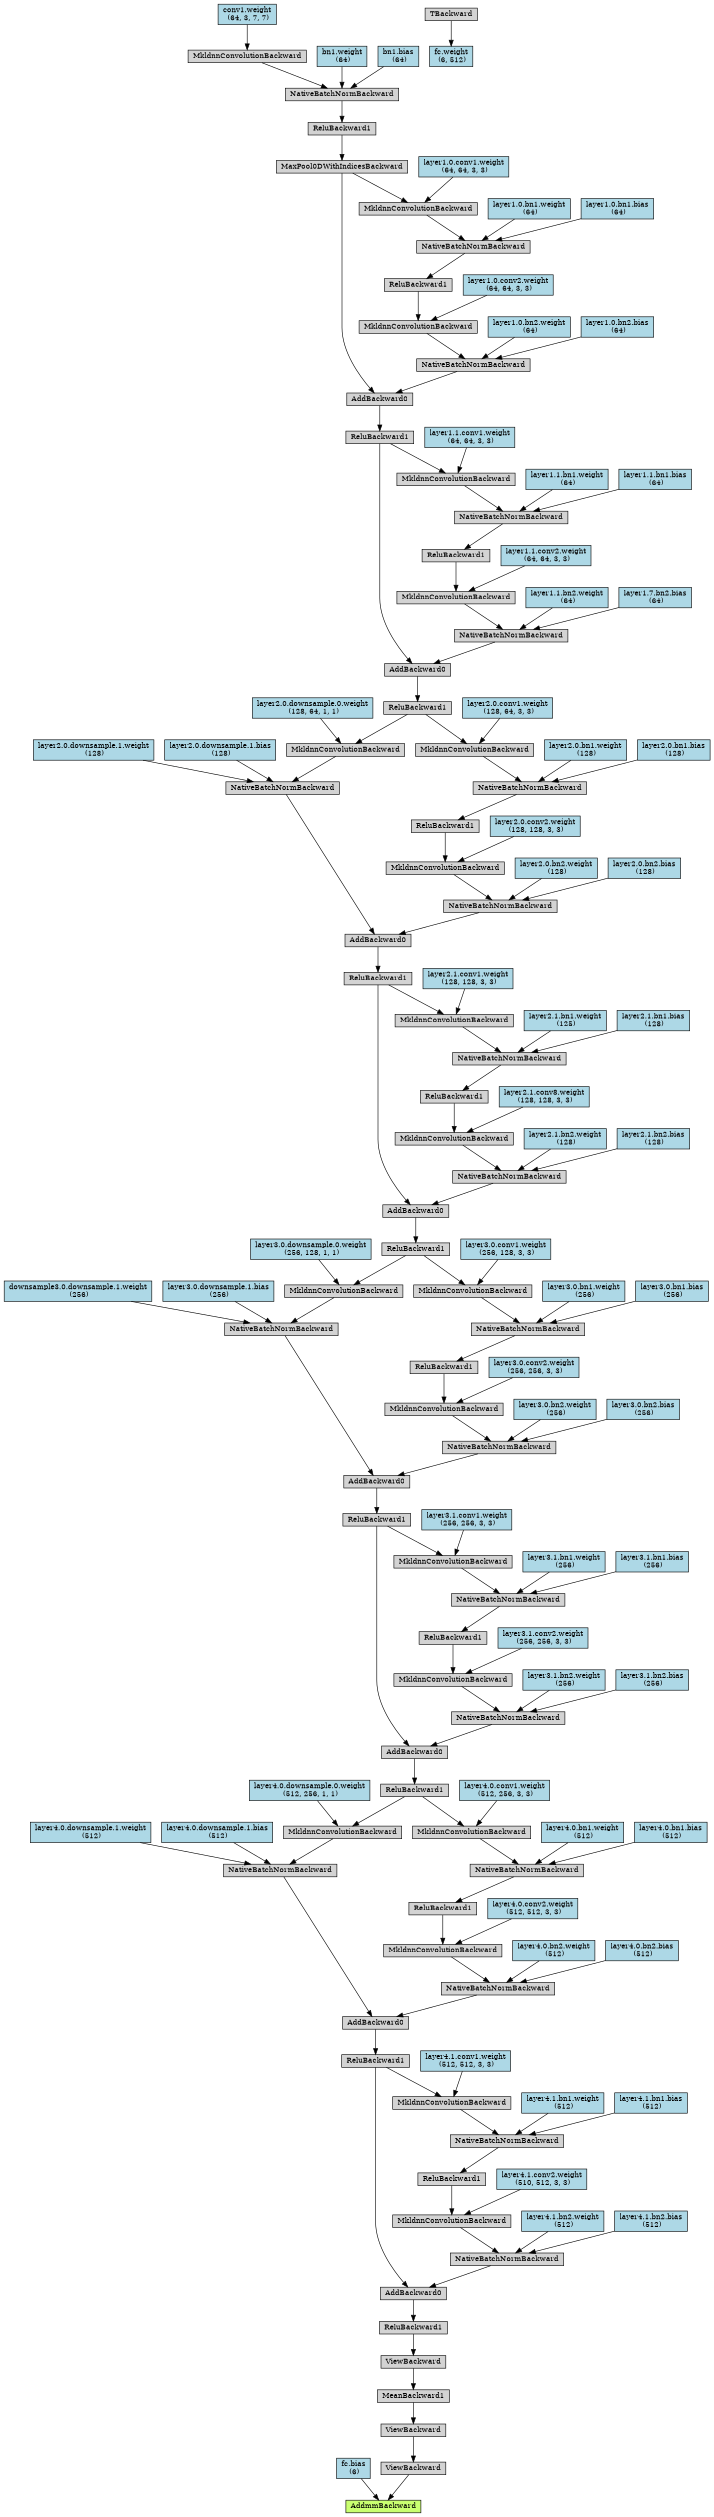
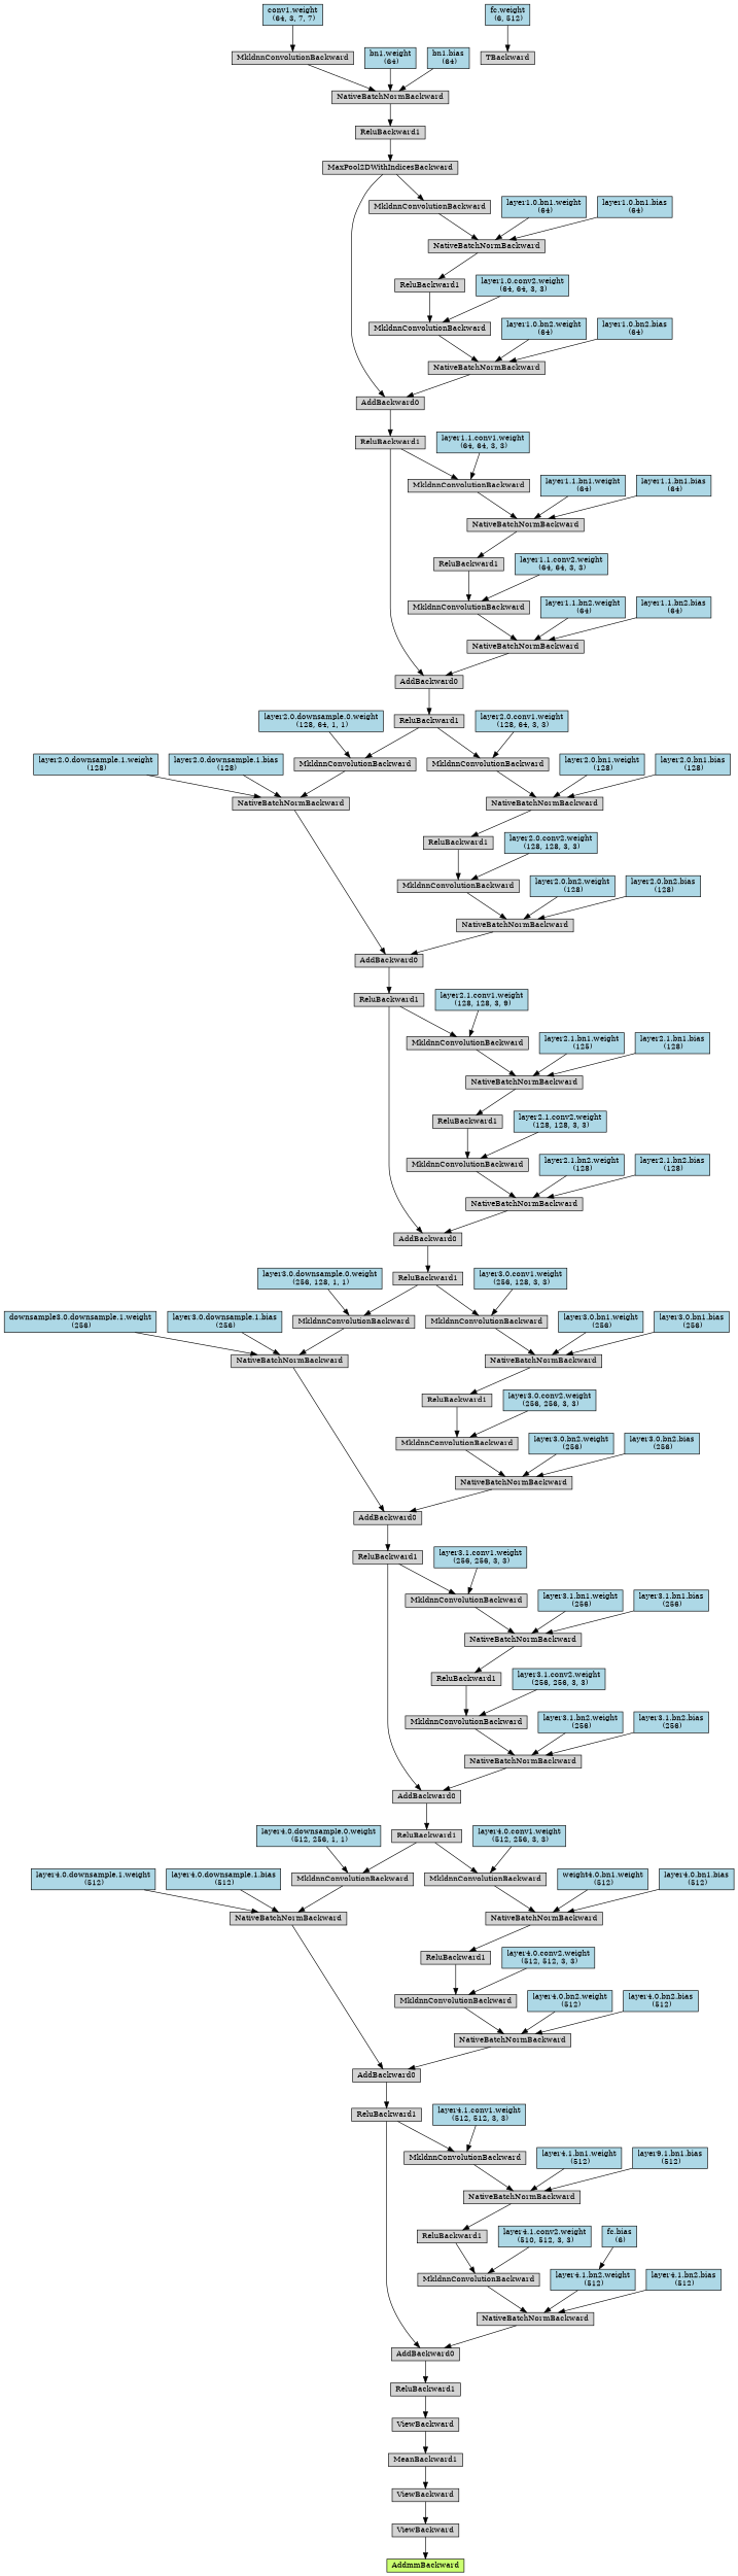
  digraph {
    node [align=left fontsize=12 ranksep=0.1 shape=box style=filled]
    n1 [fillcolor=darkolivegreen1 height=0.2 label=AddmmBackward]
    n2 [fillcolor=lightblue height=0.2 label="fc.bias\n (6)"]
    n3 [height=0.2 label=ViewBackward]
    n4 [height=0.2 label=ViewBackward]
    n5 [height=0.2 label=MeanBackward1]
    n6 [height=0.2 label=ViewBackward]
    n7 [height=0.2 label=ReluBackward1]
    n8 [height=0.2 label=AddBackward0]
    n9 [height=0.2 label=NativeBatchNormBackward]
    n10 [height=0.2 label=MkldnnConvolutionBackward]
    n11 [height=0.2 label=ReluBackward1]
    n12 [height=0.2 label=NativeBatchNormBackward]
    n13 [height=0.2 label=MkldnnConvolutionBackward]
    n14 [height=0.2 label=ReluBackward1]
    n15 [height=0.2 label=AddBackward0]
    n16 [height=0.2 label=NativeBatchNormBackward]
    n17 [height=0.2 label=MkldnnConvolutionBackward]
    n18 [height=0.2 label=ReluBackward1]
    n19 [height=0.2 label=NativeBatchNormBackward]
    n20 [height=0.2 label=MkldnnConvolutionBackward]
    n21 [height=0.2 label=ReluBackward1]
    n22 [height=0.2 label=MkldnnConvolutionBackward]
    n23 [height=0.2 label=NativeBatchNormBackward]
    n24 [height=0.2 label=AddBackward0]
    n25 [height=0.2 label=NativeBatchNormBackward]
    n26 [height=0.2 label=MkldnnConvolutionBackward]
    n27 [height=0.2 label=ReluBackward1]
    n28 [height=0.2 label=NativeBatchNormBackward]
    n29 [height=0.2 label=MkldnnConvolutionBackward]
    n30 [height=0.2 label=ReluBackward1]
    n31 [height=0.2 label=AddBackward0]
    n32 [height=0.2 label=NativeBatchNormBackward]
    n33 [height=0.2 label=MkldnnConvolutionBackward]
    n34 [height=0.2 label=ReluBackward1]
    n35 [height=0.2 label=NativeBatchNormBackward]
    n36 [height=0.2 label=MkldnnConvolutionBackward]
    n37 [height=0.2 label=ReluBackward1]
    n38 [height=0.2 label=MkldnnConvolutionBackward]
    n39 [height=0.2 label=NativeBatchNormBackward]
    n40 [height=0.2 label=AddBackward0]
    n41 [height=0.2 label=NativeBatchNormBackward]
    n42 [height=0.2 label=MkldnnConvolutionBackward]
    n43 [height=0.2 label=ReluBackward1]
    n44 [height=0.2 label=NativeBatchNormBackward]
    n45 [height=0.2 label=MkldnnConvolutionBackward]
    n46 [height=0.2 label=ReluBackward1]
    n47 [height=0.2 label=AddBackward0]
    n48 [height=0.2 label=NativeBatchNormBackward]
    n49 [height=0.2 label=MkldnnConvolutionBackward]
    n50 [height=0.2 label=ReluBackward1]
    n51 [height=0.2 label=NativeBatchNormBackward]
    n52 [height=0.2 label=MkldnnConvolutionBackward]
    n53 [height=0.2 label=ReluBackward1]
    n54 [height=0.2 label=MkldnnConvolutionBackward]
    n55 [height=0.2 label=NativeBatchNormBackward]
    n56 [height=0.2 label=AddBackward0]
    n57 [height=0.2 label=NativeBatchNormBackward]
    n58 [height=0.2 label=MkldnnConvolutionBackward]
    n59 [height=0.2 label=ReluBackward1]
    n60 [height=0.2 label=NativeBatchNormBackward]
    n61 [height=0.2 label=MkldnnConvolutionBackward]
    n62 [height=0.2 label=ReluBackward1]
    n63 [height=0.2 label=AddBackward0]
    n64 [height=0.2 label=NativeBatchNormBackward]
    n65 [height=0.2 label=MkldnnConvolutionBackward]
    n66 [height=0.2 label=ReluBackward1]
    n67 [height=0.2 label=NativeBatchNormBackward]
    n68 [height=0.2 label=MkldnnConvolutionBackward]
-   n69 [height=0.2 label=MaxPool0DWithIndicesBackward]
+   n69 [height=0.2 label=MaxPool2DWithIndicesBackward]
    n70 [height=0.2 label=ReluBackward1]
    n71 [height=0.2 label=NativeBatchNormBackward]
    n72 [height=0.2 label=MkldnnConvolutionBackward]
    n73 [fillcolor=lightblue height=0.2 label="conv1.weight\n (64, 3, 7, 7)"]
    n74 [fillcolor=lightblue height=0.2 label="bn1.weight\n (64)"]
    n75 [fillcolor=lightblue height=0.2 label="bn1.bias\n (64)"]
-   n76 [fillcolor=lightblue height=0.2 label="layer1.0.conv1.weight\n (64, 64, 3, 3)"]
    n77 [fillcolor=lightblue height=0.2 label="layer1.0.bn1.weight\n (64)"]
    n78 [fillcolor=lightblue height=0.2 label="layer1.0.bn1.bias\n (64)"]
    n79 [fillcolor=lightblue height=0.2 label="layer1.0.conv2.weight\n (64, 64, 3, 3)"]
    n80 [fillcolor=lightblue height=0.2 label="layer1.0.bn2.weight\n (64)"]
    n81 [fillcolor=lightblue height=0.2 label="layer1.0.bn2.bias\n (64)"]
    n82 [fillcolor=lightblue height=0.2 label="layer1.1.conv1.weight\n (64, 64, 3, 3)"]
    n83 [fillcolor=lightblue height=0.2 label="layer1.1.bn1.weight\n (64)"]
    n84 [fillcolor=lightblue height=0.2 label="layer1.1.bn1.bias\n (64)"]
    n85 [fillcolor=lightblue height=0.2 label="layer1.1.conv2.weight\n (64, 64, 3, 3)"]
    n86 [fillcolor=lightblue height=0.2 label="layer1.1.bn2.weight\n (64)"]
-   n87 [fillcolor=lightblue height=0.2 label="layer1.7.bn2.bias\n (64)"]
+   n87 [fillcolor=lightblue height=0.2 label="layer1.1.bn2.bias\n (64)"]
    n88 [fillcolor=lightblue height=0.2 label="layer2.0.conv1.weight\n (128, 64, 3, 3)"]
    n89 [fillcolor=lightblue height=0.2 label="layer2.0.bn1.weight\n (128)"]
    n90 [fillcolor=lightblue height=0.2 label="layer2.0.bn1.bias\n (128)"]
    n91 [fillcolor=lightblue height=0.2 label="layer2.0.conv2.weight\n (128, 128, 3, 3)"]
    n92 [fillcolor=lightblue height=0.2 label="layer2.0.bn2.weight\n (128)"]
    n93 [fillcolor=lightblue height=0.2 label="layer2.0.bn2.bias\n (128)"]
    n94 [fillcolor=lightblue height=0.2 label="layer2.0.downsample.0.weight\n (128, 64, 1, 1)"]
    n95 [fillcolor=lightblue height=0.2 label="layer2.0.downsample.1.weight\n (128)"]
    n96 [fillcolor=lightblue height=0.2 label="layer2.0.downsample.1.bias\n (128)"]
-   n97 [fillcolor=lightblue height=0.2 label="layer2.1.conv1.weight\n (128, 128, 3, 3)"]
+   n97 [fillcolor=lightblue height=0.2 label="layer2.1.conv1.weight\n (128, 128, 3, 9)"]
    n98 [fillcolor=lightblue height=0.2 label="layer2.1.bn1.weight\n (125)"]
    n99 [fillcolor=lightblue height=0.2 label="layer2.1.bn1.bias\n (128)"]
-   n100 [fillcolor=lightblue height=0.2 label="layer2.1.conv8.weight\n (128, 128, 3, 3)"]
+   n100 [fillcolor=lightblue height=0.2 label="layer2.1.conv2.weight\n (128, 128, 3, 3)"]
    n101 [fillcolor=lightblue height=0.2 label="layer2.1.bn2.weight\n (128)"]
    n102 [fillcolor=lightblue height=0.2 label="layer2.1.bn2.bias\n (128)"]
    n103 [fillcolor=lightblue height=0.2 label="layer3.0.conv1.weight\n (256, 128, 3, 3)"]
    n104 [fillcolor=lightblue height=0.2 label="layer3.0.bn1.weight\n (256)"]
    n105 [fillcolor=lightblue height=0.2 label="layer3.0.bn1.bias\n (256)"]
    n106 [fillcolor=lightblue height=0.2 label="layer3.0.conv2.weight\n (256, 256, 3, 3)"]
    n107 [fillcolor=lightblue height=0.2 label="layer3.0.bn2.weight\n (256)"]
    n108 [fillcolor=lightblue height=0.2 label="layer3.0.bn2.bias\n (256)"]
    n109 [fillcolor=lightblue height=0.2 label="layer3.0.downsample.0.weight\n (256, 128, 1, 1)"]
    n110 [fillcolor=lightblue height=0.2 label="downsample3.0.downsample.1.weight\n (256)"]
    n111 [fillcolor=lightblue height=0.2 label="layer3.0.downsample.1.bias\n (256)"]
    n112 [fillcolor=lightblue height=0.2 label="layer3.1.conv1.weight\n (256, 256, 3, 3)"]
    n113 [fillcolor=lightblue height=0.2 label="layer3.1.bn1.weight\n (256)"]
    n114 [fillcolor=lightblue height=0.2 label="layer3.1.bn1.bias\n (256)"]
    n115 [fillcolor=lightblue height=0.2 label="layer3.1.conv2.weight\n (256, 256, 3, 3)"]
    n116 [fillcolor=lightblue height=0.2 label="layer3.1.bn2.weight\n (256)"]
    n117 [fillcolor=lightblue height=0.2 label="layer3.1.bn2.bias\n (256)"]
    n118 [fillcolor=lightblue height=0.2 label="layer4.0.conv1.weight\n (512, 256, 3, 3)"]
-   n119 [fillcolor=lightblue height=0.2 label="layer4.0.bn1.weight\n (512)"]
+   n119 [fillcolor=lightblue height=0.2 label="weight4.0.bn1.weight\n (512)"]
    n120 [fillcolor=lightblue height=0.2 label="layer4.0.bn1.bias\n (512)"]
    n121 [fillcolor=lightblue height=0.2 label="layer4.0.conv2.weight\n (512, 512, 3, 3)"]
    n122 [fillcolor=lightblue height=0.2 label="layer4.0.bn2.weight\n (512)"]
    n123 [fillcolor=lightblue height=0.2 label="layer4.0.bn2.bias\n (512)"]
    n124 [fillcolor=lightblue height=0.2 label="layer4.0.downsample.0.weight\n (512, 256, 1, 1)"]
    n125 [fillcolor=lightblue height=0.2 label="layer4.0.downsample.1.weight\n (512)"]
    n126 [fillcolor=lightblue height=0.2 label="layer4.0.downsample.1.bias\n (512)"]
    n127 [fillcolor=lightblue height=0.2 label="layer4.1.conv1.weight\n (512, 512, 3, 3)"]
    n128 [fillcolor=lightblue height=0.2 label="layer4.1.bn1.weight\n (512)"]
-   n129 [fillcolor=lightblue height=0.2 label="layer4.1.bn1.bias\n (512)"]
+   n129 [fillcolor=lightblue height=0.2 label="layer9.1.bn1.bias\n (512)"]
    n130 [fillcolor=lightblue height=0.2 label="layer4.1.conv2.weight\n (510, 512, 3, 3)"]
    n131 [fillcolor=lightblue height=0.2 label="layer4.1.bn2.weight\n (512)"]
    n132 [fillcolor=lightblue height=0.2 label="layer4.1.bn2.bias\n (512)"]
    n133 [height=0.2 label=TBackward]
    n134 [fillcolor=lightblue height=0.2 label="fc.weight\n (6, 512)"]
-   n2 -> n1
+   n2 -> n131
    n3 -> n1
    n4 -> n3
    n5 -> n4
    n6 -> n5
    n7 -> n6
    n8 -> n7
    n9 -> n8
    n10 -> n9
    n11 -> n10
    n12 -> n11
    n13 -> n12
    n14 -> n8
    n14 -> n13
    n15 -> n14
    n16 -> n15
    n17 -> n16
    n18 -> n17
    n19 -> n18
    n20 -> n19
    n21 -> n20
    n21 -> n22
    n22 -> n23
    n23 -> n15
    n24 -> n21
    n25 -> n24
    n26 -> n25
    n27 -> n26
    n28 -> n27
    n29 -> n28
    n30 -> n24
    n30 -> n29
    n31 -> n30
    n32 -> n31
    n33 -> n32
    n34 -> n33
    n35 -> n34
    n36 -> n35
    n37 -> n36
    n37 -> n38
    n38 -> n39
    n39 -> n31
    n40 -> n37
    n41 -> n40
    n42 -> n41
    n43 -> n42
    n44 -> n43
    n45 -> n44
    n46 -> n40
    n46 -> n45
    n47 -> n46
    n48 -> n47
    n49 -> n48
    n50 -> n49
    n51 -> n50
    n52 -> n51
    n53 -> n52
    n53 -> n54
    n54 -> n55
    n55 -> n47
    n56 -> n53
    n57 -> n56
    n58 -> n57
    n59 -> n58
    n60 -> n59
    n61 -> n60
    n62 -> n56
    n62 -> n61
    n63 -> n62
    n64 -> n63
    n65 -> n64
    n66 -> n65
    n67 -> n66
    n68 -> n67
    n69 -> n63
    n69 -> n68
    n70 -> n69
    n71 -> n70
    n72 -> n71
    n73 -> n72
    n74 -> n71
    n75 -> n71
-   n76 -> n68
    n77 -> n67
    n78 -> n67
    n79 -> n65
    n80 -> n64
    n81 -> n64
    n82 -> n61
    n83 -> n60
    n84 -> n60
    n85 -> n58
    n86 -> n57
    n87 -> n57
    n88 -> n52
    n89 -> n51
    n90 -> n51
    n91 -> n49
    n92 -> n48
    n93 -> n48
    n94 -> n54
    n95 -> n55
    n96 -> n55
    n97 -> n45
    n98 -> n44
    n99 -> n44
    n100 -> n42
    n101 -> n41
    n102 -> n41
    n103 -> n36
    n104 -> n35
    n105 -> n35
    n106 -> n33
    n107 -> n32
    n108 -> n32
    n109 -> n38
    n110 -> n39
    n111 -> n39
    n112 -> n29
    n113 -> n28
    n114 -> n28
    n115 -> n26
    n116 -> n25
    n117 -> n25
    n118 -> n20
    n119 -> n19
    n120 -> n19
    n121 -> n17
    n122 -> n16
    n123 -> n16
    n124 -> n22
    n125 -> n23
    n126 -> n23
    n127 -> n13
    n128 -> n12
    n129 -> n12
    n130 -> n10
    n131 -> n9
    n132 -> n9
-   n133 -> n134
+   n134 -> n133
  }
